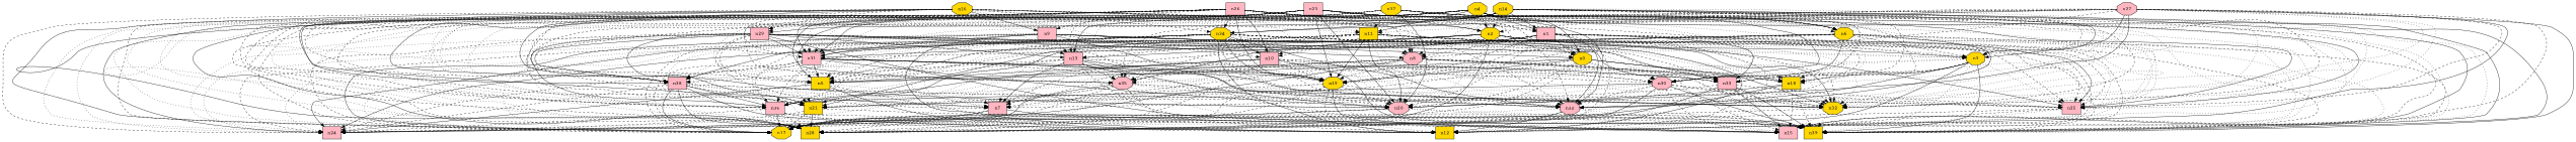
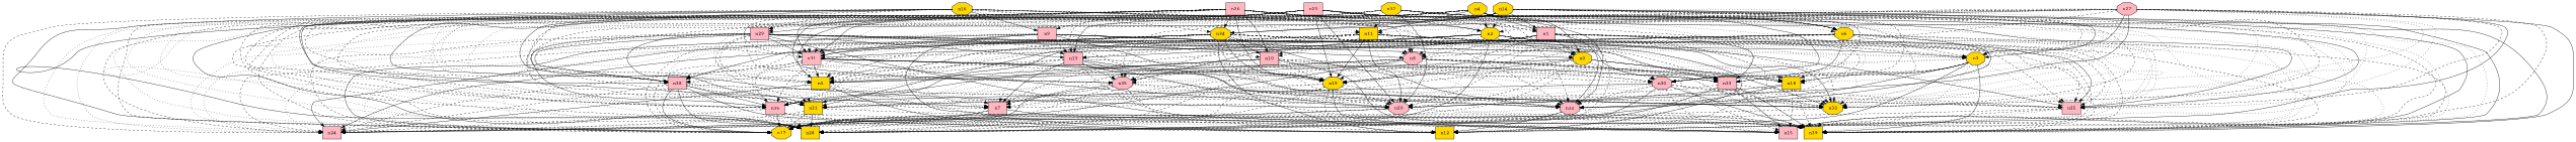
  digraph {
    fontname="Courier Prime"
    node [fillcolor=lightpink fontname="Courier Prime" shape=box style=filled]
    edge [fontname="Courier Prime" style=dotted]
    n0 [fillcolor=gold shape=octagon]
    n5 [fillcolor=gold]
    n12 [fillcolor=gold]
    n17 [fillcolor=gold shape=octagon]
    n18 [fillcolor=gold]
    n19 [fillcolor=gold shape=octagon]
    n20 [shape=octagon]
    n21 [fillcolor=gold]
    n30 [shape=octagon]
    n32 [fillcolor=gold shape=octagon]
    n33
    n35 [shape=octagon]
    n39 [fillcolor=gold]
    n24
    n7
    n15
    n22 [shape=octagon]
    n28 [fillcolor=gold]
    n25
    n36
    n1
    n3 [fillcolor=gold shape=octagon]
    n8 [shape=octagon]
    n13
    n38
    n2 [fillcolor=gold shape=octagon]
    n31
    n4 [fillcolor=gold shape=octagon]
    n6 [fillcolor=gold shape=octagon]
    n11 [fillcolor=gold]
    n10
    n9
    n14 [fillcolor=gold shape=octagon]
    n29
    n34 [fillcolor=gold shape=octagon]
    n16 [fillcolor=gold shape=octagon]
    n23
    n26
    n27 [shape=octagon]
    n37 [fillcolor=gold shape=octagon]
    n0 -> n5 [style=solid]
    n0 -> n12
    n0 -> n17 [style=dashed]
    n0 -> n18 [style=solid]
    n0 -> n19 [style=solid]
    n0 -> n20 [style=dashed]
    n0 -> n21 [style=dashed]
    n0 -> n30
    n0 -> n32 [style=solid]
    n0 -> n33
    n0 -> n35
    n0 -> n39
    n5 -> n12 [style=solid]
    n5 -> n39 [style=dashed]
    n5 -> n24 [style=solid]
    n5 -> n7
    n18 -> n12
    n18 -> n17 [style=solid]
    n18 -> n20 [style=solid]
    n18 -> n32
    n18 -> n39 [style=dashed]
    n18 -> n15 [style=dashed]
    n19 -> n12 [style=dashed]
    n19 -> n17 [style=dashed]
    n19 -> n20 [style=dashed]
    n19 -> n21 [style=dashed]
    n19 -> n39
    n19 -> n24 [style=dashed]
    n19 -> n7
    n19 -> n15 [style=solid]
    n19 -> n22 [style=dashed]
    n20 -> n17 [style=solid]
    n20 -> n39
    n20 -> n15
    n20 -> n28 [style=dashed]
    n21 -> n17 [style=dashed]
    n21 -> n39 [style=dashed]
    n21 -> n24 [style=dashed]
    n21 -> n28 [style=solid]
    n30 -> n12
    n30 -> n17
    n30 -> n20
    n30 -> n21
    n30 -> n32 [style=dashed]
    n30 -> n39 [style=solid]
    n30 -> n15 [style=dashed]
    n30 -> n22 [style=dashed]
    n30 -> n28 [style=solid]
    n30 -> n25 [style=dashed]
    n30 -> n36 [style=solid]
    n32 -> n17 [style=dashed]
    n32 -> n39
    n32 -> n15
    n33 -> n21 [style=dashed]
    n33 -> n32 [style=dashed]
    n33 -> n39 [style=solid]
    n33 -> n15 [style=solid]
    n33 -> n28 [style=solid]
    n33 -> n25 [style=dashed]
    n35 -> n12 [style=dashed]
    n35 -> n17 [style=dashed]
    n35 -> n20
    n35 -> n21
    n35 -> n39
    n35 -> n24 [style=solid]
    n35 -> n7 [style=dashed]
    n35 -> n22 [style=dashed]
    n35 -> n28
    n35 -> n25
    n35 -> n36
    n7 -> n17 [style=solid]
    n7 -> n15 [style=solid]
    n7 -> n28 [style=dashed]
    n22 -> n12 [style=solid]
    n22 -> n39
    n22 -> n24
    n22 -> n15
    n22 -> n28 [style=dashed]
    n25 -> n39
    n25 -> n24 [style=dashed]
    n25 -> n15 [style=dashed]
    n36 -> n12
    n36 -> n17 [style=solid]
    n36 -> n39 [style=dashed]
    n36 -> n24 [style=dashed]
    n36 -> n15 [style=dashed]
    n36 -> n28 [style=dashed]
    n1 -> n0 [style=solid]
    n1 -> n5 [style=dashed]
    n1 -> n12
    n1 -> n17 [style=dashed]
    n1 -> n18 [style=dashed]
    n1 -> n19 [style=dashed]
    n1 -> n20 [style=dashed]
    n1 -> n32
    n1 -> n33 [style=solid]
    n1 -> n24 [style=solid]
    n1 -> n15 [style=dashed]
    n1 -> n22 [style=solid]
    n1 -> n28 [style=dashed]
    n1 -> n25 [style=dashed]
    n1 -> n3
    n1 -> n8 [style=dashed]
    n1 -> n13 [style=solid]
    n1 -> n38
    n3 -> n17 [style=solid]
    n3 -> n18 [style=solid]
    n3 -> n19
    n3 -> n33 [style=dashed]
    n3 -> n35
    n3 -> n39 [style=solid]
    n3 -> n7 [style=dashed]
    n3 -> n15
    n3 -> n22 [style=solid]
    n3 -> n25
    n8 -> n5 [style=solid]
    n8 -> n18 [style=dashed]
    n8 -> n20
    n8 -> n21
    n8 -> n32 [style=dashed]
    n8 -> n33 [style=solid]
    n8 -> n35 [style=dashed]
    n8 -> n24 [style=solid]
    n8 -> n7 [style=dashed]
    n8 -> n15 [style=dashed]
    n8 -> n22
    n8 -> n36
    n13 -> n5 [style=dashed]
    n13 -> n17
    n13 -> n19
    n13 -> n20 [style=solid]
    n13 -> n30 [style=dashed]
    n13 -> n32 [style=solid]
    n13 -> n33
    n13 -> n35 [style=dashed]
    n13 -> n24
    n13 -> n7 [style=solid]
    n13 -> n15 [style=dashed]
    n13 -> n22 [style=solid]
    n13 -> n28
    n13 -> n25 [style=dashed]
    n13 -> n36
    n13 -> n38 [style=dashed]
    n38 -> n12 [style=solid]
    n38 -> n17 [style=solid]
    n38 -> n20
    n38 -> n21 [style=dashed]
    n38 -> n32 [style=dashed]
    n38 -> n39
    n38 -> n24 [style=dashed]
    n38 -> n7
    n38 -> n22
    n38 -> n28 [style=solid]
    n38 -> n36 [style=solid]
    n2 -> n5 [style=dashed]
    n2 -> n12 [style=dashed]
    n2 -> n18
    n2 -> n19
    n2 -> n20
    n2 -> n21 [style=solid]
    n2 -> n30
    n2 -> n35 [style=solid]
    n2 -> n39
    n2 -> n22 [style=dashed]
    n2 -> n28 [style=solid]
    n2 -> n25 [style=solid]
    n2 -> n36
    n2 -> n3 [style=solid]
    n2 -> n8
    n2 -> n31 [style=solid]
    n31 -> n5 [style=solid]
    n31 -> n17 [style=dashed]
    n31 -> n19 [style=solid]
    n31 -> n20 [style=solid]
    n31 -> n32 [style=solid]
    n31 -> n33 [style=solid]
    n31 -> n39 [style=dashed]
    n31 -> n24 [style=dashed]
    n31 -> n7
    n31 -> n28
    n31 -> n25
    n31 -> n36 [style=dashed]
    n31 -> n38
    n4 -> n0 [style=solid]
    n4 -> n12
    n4 -> n17
    n4 -> n21 [style=dashed]
    n4 -> n30
    n4 -> n32
    n4 -> n33 [style=dashed]
    n4 -> n35
    n4 -> n39 [style=solid]
-   n4 -> n24 [style=solid]
+   n4 -> n24 [style=dashed]
    n4 -> n22
    n4 -> n28 [style=dashed]
    n4 -> n36
    n4 -> n1 [style=solid]
    n4 -> n3 [style=dashed]
    n4 -> n13 [style=solid]
    n4 -> n38 [style=dashed]
    n4 -> n2 [style=dashed]
    n4 -> n31
    n4 -> n6 [style=dashed]
    n4 -> n11 [style=solid]
    n6 -> n12
    n6 -> n19 [style=dashed]
    n6 -> n21 [style=solid]
    n6 -> n30 [style=solid]
    n6 -> n32
    n6 -> n39 [style=dashed]
    n6 -> n24 [style=solid]
    n6 -> n7 [style=dashed]
    n6 -> n15
    n6 -> n22 [style=solid]
    n6 -> n25
    n6 -> n3 [style=dashed]
    n6 -> n8 [style=dashed]
    n6 -> n31 [style=dashed]
    n11 -> n0
    n11 -> n5
    n11 -> n12 [style=solid]
    n11 -> n17
    n11 -> n18
    n11 -> n19 [style=solid]
    n11 -> n20 [style=solid]
    n11 -> n21
    n11 -> n30
    n11 -> n32
    n11 -> n35 [style=dashed]
    n11 -> n39 [style=dashed]
    n11 -> n24
    n11 -> n7
    n11 -> n15 [style=dashed]
    n11 -> n22
    n11 -> n25 [style=dashed]
    n11 -> n36 [style=dashed]
    n11 -> n8
    n11 -> n13 [style=dashed]
    n11 -> n38 [style=dashed]
    n11 -> n10 [style=dashed]
    n10 -> n5 [style=solid]
    n10 -> n12
    n10 -> n17
    n10 -> n18
    n10 -> n19 [style=dashed]
    n10 -> n30 [style=dashed]
    n10 -> n32
    n10 -> n33 [style=dashed]
    n10 -> n39 [style=solid]
    n10 -> n7 [style=dashed]
    n10 -> n22
    n10 -> n28 [style=dashed]
    n10 -> n36 [style=solid]
    n9 -> n12 [style=solid]
    n9 -> n17 [style=solid]
    n9 -> n18
    n9 -> n19 [style=solid]
    n9 -> n32 [style=solid]
    n9 -> n33 [style=solid]
    n9 -> n24
    n9 -> n7
    n9 -> n25 [style=solid]
    n9 -> n36
    n9 -> n3
    n9 -> n13 [style=dashed]
    n9 -> n38
    n9 -> n31 [style=solid]
    n9 -> n10 [style=dashed]
    n14 -> n5 [style=solid]
    n14 -> n17 [style=dashed]
    n14 -> n18
    n14 -> n19
    n14 -> n30 [style=dashed]
    n14 -> n32 [style=dashed]
    n14 -> n35 [style=dashed]
    n14 -> n39 [style=solid]
    n14 -> n15 [style=solid]
    n14 -> n22
    n14 -> n28
    n14 -> n25
    n14 -> n36
    n14 -> n1 [style=solid]
    n14 -> n3 [style=solid]
    n14 -> n8
    n14 -> n2
    n14 -> n31 [style=solid]
    n14 -> n6 [style=dashed]
    n14 -> n29 [style=solid]
    n14 -> n34 [style=solid]
    n29 -> n0 [style=solid]
    n29 -> n5 [style=dashed]
    n29 -> n12
    n29 -> n17 [style=dashed]
    n29 -> n18 [style=dashed]
    n29 -> n19 [style=dashed]
    n29 -> n21 [style=solid]
    n29 -> n32
    n29 -> n33 [style=solid]
    n29 -> n35
    n29 -> n24
    n29 -> n7 [style=dashed]
    n29 -> n15 [style=solid]
    n29 -> n28
    n29 -> n36 [style=solid]
    n29 -> n8 [style=solid]
    n29 -> n13 [style=solid]
    n29 -> n38 [style=solid]
    n29 -> n31 [style=solid]
    n34 -> n5 [style=dashed]
    n34 -> n12 [style=solid]
    n34 -> n17
    n34 -> n19 [style=solid]
    n34 -> n20 [style=dashed]
    n34 -> n21
    n34 -> n30
    n34 -> n32 [style=dashed]
    n34 -> n33 [style=dashed]
    n34 -> n35
    n34 -> n39 [style=dashed]
    n34 -> n24 [style=dashed]
    n34 -> n7
    n34 -> n22 [style=solid]
    n34 -> n25 [style=dashed]
    n34 -> n36 [style=dashed]
    n34 -> n3
    n34 -> n38 [style=solid]
    n34 -> n31 [style=solid]
    n34 -> n10 [style=solid]
    n16 -> n5
    n16 -> n17 [style=solid]
    n16 -> n19
    n16 -> n20 [style=solid]
    n16 -> n24 [style=dashed]
    n16 -> n22 [style=dashed]
    n16 -> n28 [style=solid]
    n16 -> n25
    n16 -> n3 [style=dashed]
    n16 -> n8
    n16 -> n13
    n16 -> n38 [style=solid]
    n16 -> n2 [style=solid]
    n16 -> n31 [style=dashed]
    n16 -> n11
    n16 -> n9 [style=solid]
    n16 -> n29 [style=dashed]
    n16 -> n34 [style=dashed]
    n23 -> n5 [style=dashed]
    n23 -> n19 [style=solid]
    n23 -> n20 [style=solid]
    n23 -> n21 [style=dashed]
    n23 -> n30 [style=solid]
    n23 -> n32
    n23 -> n35 [style=solid]
    n23 -> n39
    n23 -> n24
    n23 -> n15 [style=dashed]
    n23 -> n22 [style=solid]
    n23 -> n28
    n23 -> n25
    n23 -> n36 [style=dashed]
    n23 -> n1 [style=dashed]
    n23 -> n38 [style=solid]
    n23 -> n6 [style=solid]
    n23 -> n29
    n26 -> n0 [style=dashed]
    n26 -> n12 [style=dashed]
    n26 -> n17 [style=dashed]
    n26 -> n18
    n26 -> n19 [style=solid]
    n26 -> n20
    n26 -> n30
    n26 -> n35 [style=dashed]
    n26 -> n24
    n26 -> n7 [style=solid]
    n26 -> n15
    n26 -> n28
    n26 -> n25 [style=solid]
    n26 -> n36
    n26 -> n1
    n26 -> n8 [style=dashed]
    n26 -> n13 [style=dashed]
    n26 -> n38 [style=dashed]
    n26 -> n2 [style=solid]
    n26 -> n31 [style=solid]
    n26 -> n6
    n26 -> n11
    n26 -> n10 [style=solid]
    n26 -> n9 [style=dashed]
    n26 -> n29
    n26 -> n34 [style=solid]
    n27 -> n5
    n27 -> n12 [style=solid]
    n27 -> n19 [style=dashed]
    n27 -> n20 [style=solid]
    n27 -> n21 [style=dashed]
    n27 -> n30
    n27 -> n32
    n27 -> n39 [style=solid]
    n27 -> n15 [style=dashed]
    n27 -> n22
    n27 -> n28
    n27 -> n25 [style=dashed]
    n27 -> n3 [style=solid]
    n27 -> n2 [style=dashed]
    n27 -> n31
    n27 -> n11
    n27 -> n34 [style=solid]
    n37 -> n0 [style=dashed]
    n37 -> n5
    n37 -> n20 [style=solid]
    n37 -> n21
    n37 -> n32 [style=dashed]
    n37 -> n33 [style=dashed]
    n37 -> n39
    n37 -> n28 [style=solid]
    n37 -> n25 [style=solid]
    n37 -> n36 [style=dashed]
    n37 -> n8
    n37 -> n38
    n37 -> n31
    n37 -> n6 [style=solid]
    n37 -> n11 [style=dashed]
    n37 -> n10
  }
